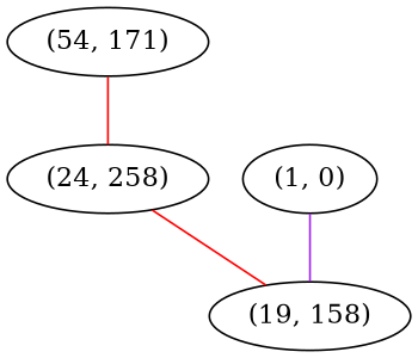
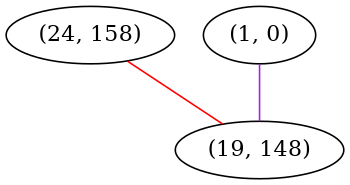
  graph {
    edge [color=red weight=1]
-   "(54, 171)"
-   "(24, 158)" [label="(24, 258)"]
-   "(19, 158)"
+   "(24, 158)"
+   "(19, 158)" [label="(19, 148)"]
    n4 [label="(1, 0)"]
-   "(54, 171)" -- "(24, 158)"
    "(24, 158)" -- "(19, 158)"
    n4 -- "(19, 158)" [color=purple weight=4]
  }
